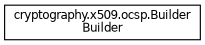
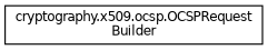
  digraph {
    rankdir=TB
-   n1 [color=black fillcolor=white fontname=Helvetica fontsize=10 height=0.2 label="cryptography.x509.ocsp.Builder\lBuilder" shape=record style=filled width=0.4]
+   n1 [color=black fillcolor=white fontname=Helvetica fontsize=10 height=0.2 label="cryptography.x509.ocsp.OCSPRequest\lBuilder" shape=record style=filled width=0.4]
  }
